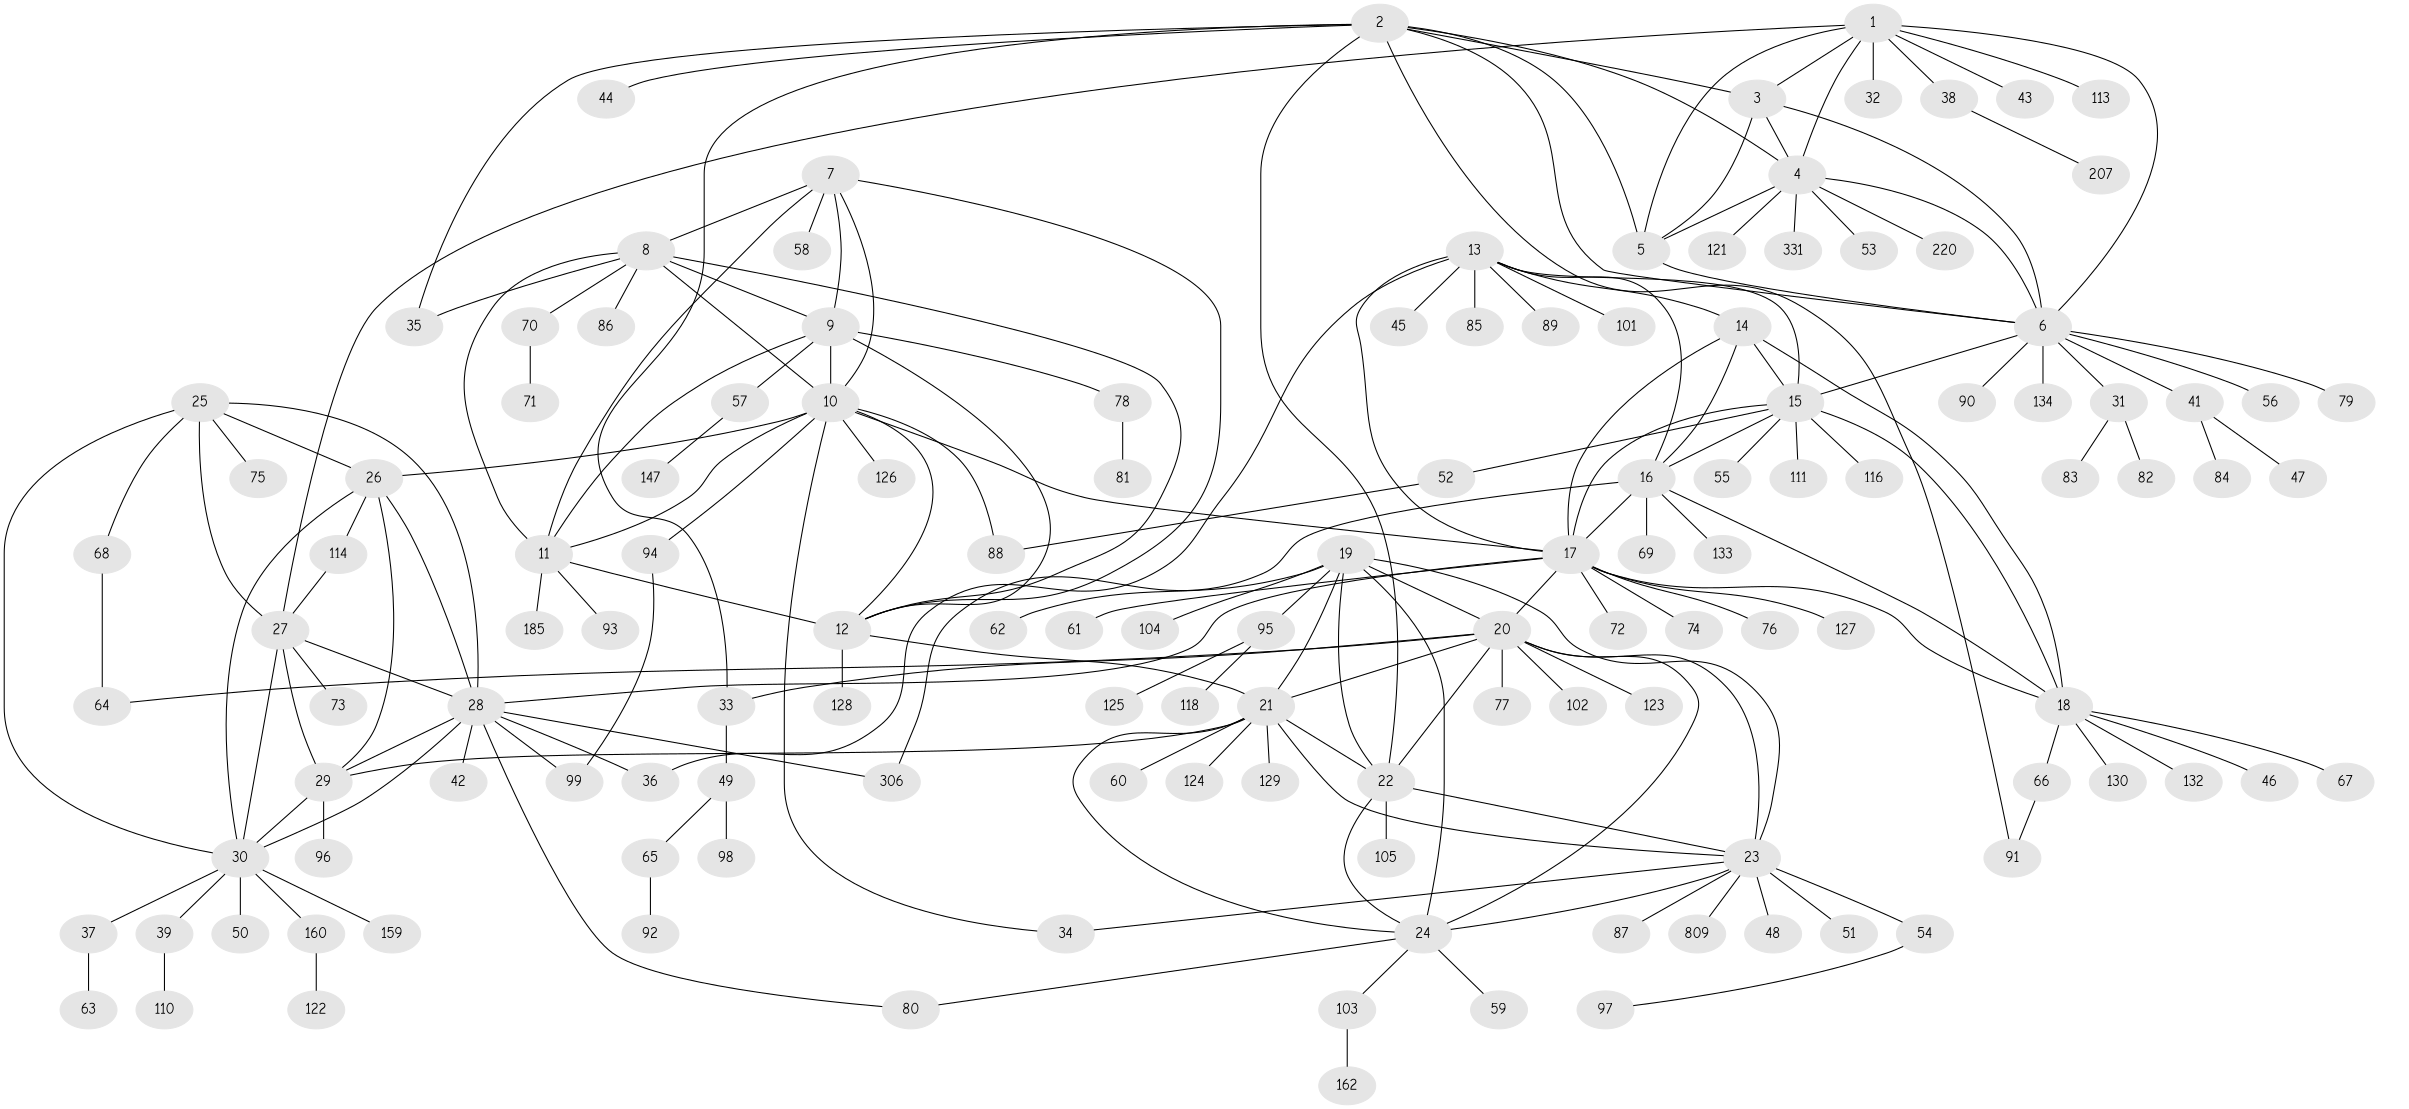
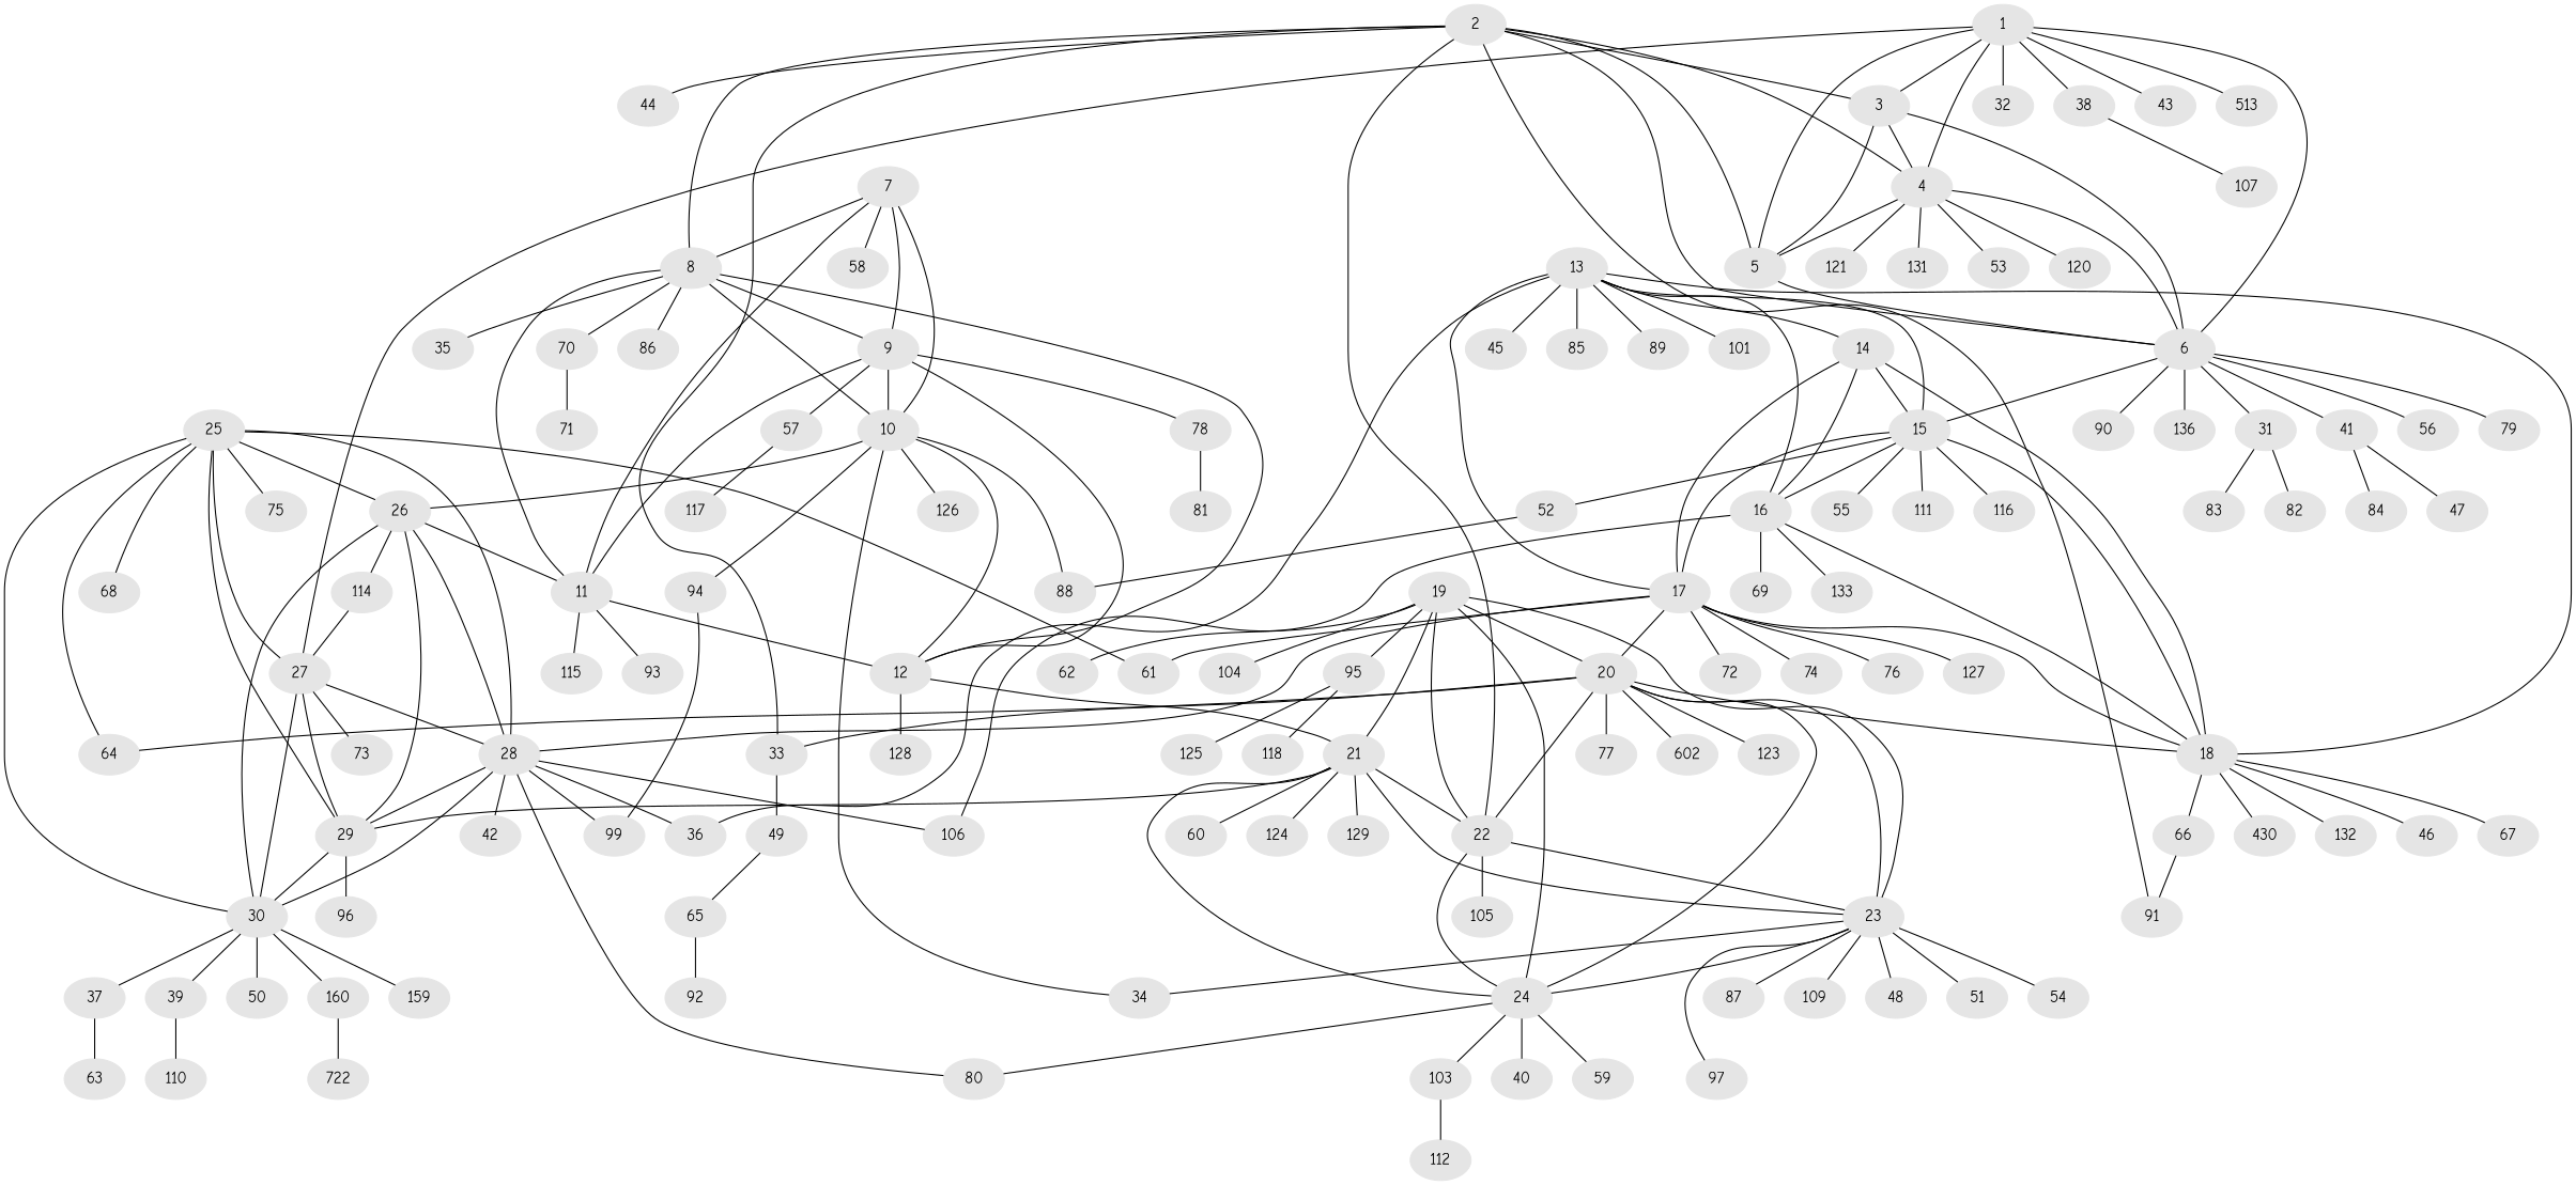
  graph {
    fontname="Comic Neue"
    node [color=gray90 fontname="Comic Neue" style=filled]
    edge [fontname="Comic Neue"]
    1
    3
    4
    5
    6
    27
    32
    38
    43
-   113
+   113 [label=513]
    2
    8
    22
    33
    44
    91
    53
-   120 [label=220]
+   120
    121
-   131 [label=331]
+   131
    15
    31
    41
    56
    79
    90
-   134
+   134 [label=136]
    28
    29
    30
    73
-   107 [label=207]
+   107
    9
    10
    11
    12
    35
    70
    86
    23
    24
    105
    49
    17
    16
    18
    52
    55
    111
    116
    82
    83
    47
    84
    7
    58
    57
    78
    26
    34
    88
    94
    126
    93
-   115 [label=185]
+   115
    21
    128
    71
-   117 [label=147]
+   117
    81
    20
    61
    72
    74
    76
    127
    114
    99
    60
    124
    129
    13
    14
    36
    45
    85
    89
    101
    69
-   106 [label=306]
+   106
    133
    46
    66
    67
-   130
+   130 [label=430]
    132
    64
    77
-   102
+   102 [label=602]
    123
    80
    42
    19
    62
    95
    104
    48
    51
    54
    87
    97
-   109 [label=809]
+   109
+   40
    59
    103
    118
    125
    96
-   112 [label=162]
+   112
    25
    68
    75
    37
    39
    50
    n126 [label=160]
    n127 [label=159]
    63
    110
-   122
+   122 [label=722]
    65
-   98
    92
    1 -- 3
    1 -- 4
    1 -- 5
    1 -- 6
    1 -- 27
    1 -- 32
    1 -- 38
    1 -- 43
    1 -- 113
    3 -- 4
    3 -- 5
    3 -- 6
    4 -- 5
    4 -- 6
    4 -- 53
    4 -- 120
    4 -- 121
    4 -- 131
    5 -- 6
    6 -- 15
    6 -- 31
    6 -- 41
    6 -- 56
    6 -- 79
    6 -- 90
    6 -- 134
    27 -- 28
    27 -- 29
    27 -- 30
    27 -- 73
    38 -- 107
    2 -- 3
    2 -- 4
    2 -- 5
    2 -- 6
-   2 -- 35
+   2 -- 8
    2 -- 22
    2 -- 33
    2 -- 44
    2 -- 91
    8 -- 9
    8 -- 10
    8 -- 11
    8 -- 12
    8 -- 35
    8 -- 70
    8 -- 86
    22 -- 23
    22 -- 24
    22 -- 105
    33 -- 49
    15 -- 17
    15 -- 16
    15 -- 18
    15 -- 52
    15 -- 55
    15 -- 111
    15 -- 116
    31 -- 82
    31 -- 83
    41 -- 47
    41 -- 84
    28 -- 29
    28 -- 30
    28 -- 99
    28 -- 36
    28 -- 106
    28 -- 80
    28 -- 42
    29 -- 30
    29 -- 96
    30 -- 37
    30 -- 39
    30 -- 50
    30 -- n126
    30 -- n127
    9 -- 10
    9 -- 11
    9 -- 12
    9 -- 57
    9 -- 78
-   10 -- 11
+   26 -- 11
    10 -- 12
-   10 -- 17
    10 -- 26
    10 -- 34
    10 -- 88
    10 -- 94
    10 -- 126
    11 -- 12
    11 -- 93
    11 -- 115
    12 -- 21
    12 -- 128
    70 -- 71
    23 -- 24
    23 -- 34
    23 -- 48
    23 -- 51
    23 -- 54
    23 -- 87
-   54 -- 97
+   23 -- 97
    23 -- 109
    24 -- 80
+   24 -- 40
    24 -- 59
    24 -- 103
    49 -- 65
-   49 -- 98
    17 -- 28
    17 -- 18
    17 -- 20
    17 -- 61
    17 -- 72
    17 -- 74
    17 -- 76
    17 -- 127
-   16 -- 17
    16 -- 18
    16 -- 69
    16 -- 106
    16 -- 133
    18 -- 46
    18 -- 66
    18 -- 67
    18 -- 130
    18 -- 132
    52 -- 88
    7 -- 8
    7 -- 9
    7 -- 10
    7 -- 11
-   7 -- 12
    7 -- 58
    57 -- 117
    78 -- 81
    26 -- 28
    26 -- 29
    26 -- 30
    26 -- 114
    94 -- 99
    21 -- 22
    21 -- 29
    21 -- 23
    21 -- 24
    21 -- 60
    21 -- 124
    21 -- 129
    20 -- 22
    20 -- 33
    20 -- 23
    20 -- 24
-   20 -- 21
+   20 -- 18
    20 -- 64
    20 -- 77
    20 -- 102
    20 -- 123
    114 -- 27
    13 -- 15
    13 -- 17
    13 -- 16
+   13 -- 18
    13 -- 14
    13 -- 36
    13 -- 45
    13 -- 85
    13 -- 89
    13 -- 101
    14 -- 15
    14 -- 17
    14 -- 16
    14 -- 18
    66 -- 91
    19 -- 22
    19 -- 23
    19 -- 24
    19 -- 21
    19 -- 20
    19 -- 62
    19 -- 95
    19 -- 104
    95 -- 118
    95 -- 125
    103 -- 112
    25 -- 27
    25 -- 28
+   25 -- 29
    25 -- 30
    25 -- 26
-   68 -- 64
+   25 -- 61
+   25 -- 64
    25 -- 68
    25 -- 75
    37 -- 63
    39 -- 110
    n126 -- 122
    65 -- 92
  }
